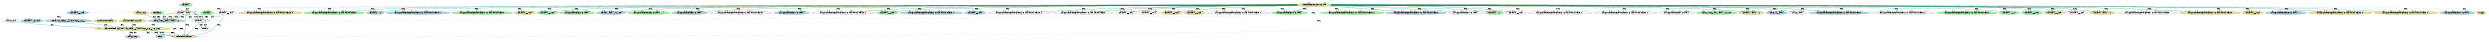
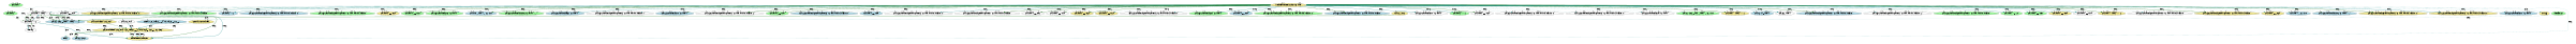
  digraph {
    node [fillcolor=white style=filled]
    edge [arrowhead=dot color=teal style=dashed]
    n1 [label="(Call,data[1] | data[2] << 8)"]
    n2 [label="(Call,data[2] << 8)"]
    n3 [fillcolor=lightblue label="(Call,op->jump = data[1] | data[2] << 8)"]
    n4 [fillcolor=khaki label="(MethodReturn,static int)"]
    n5 [label="(Literal,8)"]
    n6 [fillcolor=khaki label="(Call,r_strbuf_setf (&op->esil, \"1,pc,-,0xff,sp,+,=[2],0x%04x,pc,=,2,sp,-=\", op->jump))"]
    n7 [fillcolor=lightblue label="(Block,)"]
    n8 [fillcolor=khaki label="(MethodParameterIn,const ut8 *data)"]
    n9 [label="(Call,data[0] == 0x49)"]
    n10 [fillcolor=khaki label="(Call,_6502_anal_esil_get_addr_pattern2 (op, data, addrbuf, buffsize, 'x'))"]
    n11 [fillcolor=palegreen label="(Call,_6502_anal_esil_get_addr_pattern1 (op, data, addrbuf, buffsize))"]
    n12 [fillcolor=lightblue label="(Call,data[2] << 8)"]
    n13 [fillcolor=lightblue label="(Call,_6502_anal_esil_get_addr_pattern3 (op, data, addrbuf, buffsize, 'x'))"]
    n14 [fillcolor=palegreen label="(Call,_6502_anal_esil_get_addr_pattern1 (op, data, addrbuf, buffsize))"]
    n15 [fillcolor=khaki label="(Call,data[0] == 0xc9)"]
    n16 [fillcolor=palegreen label="(Call,data[0] == 0xc0)"]
    n17 [fillcolor=palegreen label="(Call,_6502_anal_esil_pop (op, data[0]))"]
    n18 [fillcolor=lightblue label="(Call,addr + data[1] + op->size)"]
    n19 [fillcolor=palegreen label="(Call,_6502_anal_esil_inc_reg (op, data[0], \"+\"))"]
    n20 [fillcolor=lightblue label="(Call,_6502_anal_esil_flags (op, data[0]))"]
    n21 [label="(Call,_6502_anal_esil_get_addr_pattern3 (op, data, addrbuf, buffsize, 0))"]
    n22 [fillcolor=lightblue label="(Call,_6502_anal_esil_mov (op, data[0]))"]
    n23 [label="(Call,_6502_anal_esil_get_addr_pattern2 (op, data, addrbuf, buffsize, 'y'))"]
    n24 [fillcolor=palegreen label="(Call,data[0] == 0xa0)"]
    n25 [fillcolor=lightblue label="(Call,_6502_anal_esil_get_addr_pattern3 (op, data, addrbuf, buffsize, 0))"]
    n26 [fillcolor=lightblue label="(Call,data[0] == 0xa9)"]
    n27 [label="(Call,_6502_anal_esil_get_addr_pattern3 (op, data, addrbuf, buffsize, 'x'))"]
    n28 [label="(Call,_6502_anal_esil_get_addr_pattern1 (op, data, addrbuf, buffsize))"]
    n29 [label="(Call,data[0] == 0xa2)"]
    n30 [label="(Call,data[0] == 0x4a)"]
    n31 [fillcolor=khaki label="(Call,data[0] == 0x6a)"]
    n32 [fillcolor=khaki label="(Call,data[0] == 0x29)"]
    n33 [label="(Call,_6502_anal_esil_get_addr_pattern3 (op, data, addrbuf, buffsize, 0))"]
    n34 [fillcolor=palegreen label="(Call,_6502_anal_esil_push (op, data[0]))"]
    n35 [fillcolor=lightblue label="(Call,data[0] == 0x0a)"]
    n36 [fillcolor=palegreen label="(Call,_6502_anal_esil_get_addr_pattern2 (op, data, addrbuf, buffsize, 'x'))"]
    n37 [fillcolor=lightblue label="(Call,_6502_anal_esil_get_addr_pattern1 (op, data, addrbuf, buffsize))"]
    n38 [label="(Call,_6502_anal_esil_mov (op, data[0]))"]
    n39 [fillcolor=palegreen label="(Call,data[2] << 8)"]
    n40 [label="(Call,data[0] == 0x2a)"]
    n41 [label="(Call,_6502_anal_esil_get_addr_pattern2 (op, data, addrbuf, buffsize, 'x'))"]
    n42 [label="(Call,_6502_anal_esil_get_addr_pattern2 (op, data, addrbuf, buffsize, 'x'))"]
    n43 [label="(Call,_6502_anal_esil_ccall (op, data[0]))"]
    n44 [fillcolor=palegreen label="(Call,op->jump = addr + data[1] + op->size)"]
    n45 [fillcolor=khaki label="(Call,data[1] | data[2] << 8)"]
    n46 [fillcolor=lightblue label="(Call,op->id = data[0])"]
    n47 [label="(Call,256 - data[1])"]
    n48 [fillcolor=lightblue label="(Call,_6502_anal_esil_get_addr_pattern1 (op, data, addrbuf, buffsize))"]
    n49 [label="(Call,_6502_anal_esil_get_addr_pattern2 (op, data, addrbuf, buffsize, 'y'))"]
    n50 [fillcolor=palegreen label="(Call,_6502_anal_esil_get_addr_pattern1 (op, data, addrbuf, buffsize))"]
    n51 [fillcolor=palegreen label="(Call,data[1] <= 127)"]
    n52 [fillcolor=palegreen label="(Call,data[0] == 0xe0)"]
    n53 [fillcolor=khaki label="(Call,data[0] == 0xe9)"]
    n54 [label="(Call,data[0] == 0x09)"]
    n55 [fillcolor=khaki label="(Call,data[1] | data[2] << 8)"]
    n56 [label="(Call,_6502_anal_esil_get_addr_pattern1 (op, data, addrbuf, buffsize))"]
    n57 [fillcolor=khaki label="(Call,_6502_anal_esil_get_addr_pattern1 (op, data, addrbuf, buffsize))"]
    n58 [fillcolor=khaki label="(Call,data[0] == 0x69)"]
    n59 [fillcolor=lightblue label="(Call,data[1] + op->size)"]
    n60 [fillcolor=lightblue label="(Call,_6502_anal_esil_inc_reg (op, data[0], \"-\"))"]
    n61 [fillcolor=khaki label="(Call,_6502_anal_esil_get_addr_pattern2 (op, data, addrbuf, buffsize, 'x'))"]
    n62 [fillcolor=khaki label="(Call,_6502_anal_esil_get_addr_pattern2 (op, data, addrbuf, buffsize, 'x'))"]
    n63 [fillcolor=lightblue label="(Call,_6502_anal_esil_mov (op, data[0]))"]
    1000263 [fillcolor=khaki]
    n65 [fillcolor=lightblue label="(Call,op->jump)"]
    n66 [fillcolor=palegreen label="(Call,data[1])"]
    n67 [fillcolor=palegreen label="(Identifier,op)"]
    n68 [fillcolor=khaki label="(Call,op->jump)"]
    n69 [fillcolor=palegreen label="(Call,data[2])"]
    n70 [fillcolor=lightblue label="(Literal,\"1,pc,-,0xff,sp,+,=[2],0x%04x,pc,=,2,sp,-=\")"]
    n71 [fillcolor=khaki label="(ControlStructure,break;)"]
    n72 [fillcolor=khaki label="(Call,r_strbuf_init (&op->esil))"]
    n73 [label="(Call,&op->esil)"]
    n1 -> n2 [arrowhead=vee color=darkgreen label="CFG: "]
    n1 -> n3 [color=darkgreen label="AST: " style=bold]
    n1 -> n3 [arrowhead=vee color=darkgreen label="DDG: "]
    n1 -> n3 [color=darkgreen label="DDG: " style=bold]
    n1 -> n4 [label="DDG: " style=bold]
    n1 -> n4 [color=darkgreen label="DDG: " style=bold]
    n2 -> n1 [label="AST: " style=bold]
    n2 -> n1 [arrowhead=tee color=darkgreen label="DDG: "]
    n2 -> n1 [arrowhead=vee color=darkgreen label="DDG: " style=bold]
    n2 -> n4 [arrowhead=tee label="DDG: " style=bold]
    n2 -> n5 [label="CFG: " style=bold]
    n3 -> n1 [arrowhead=tee color=darkgreen label="CFG: " style=bold]
    n3 -> n4 [color=darkgreen label="DDG: "]
    n3 -> n6 [arrowhead=vee label="DDG: "]
    n3 -> n7 [arrowhead=vee label="AST: "]
    n5 -> n2 [color=darkgreen label="AST: "]
    n6 -> n4 [arrowhead=vee label="DDG: " style=bold]
    n6 -> n4 [arrowhead=tee label="DDG: " style=bold]
    n6 -> n4 [arrowhead=vee color=darkgreen label="DDG: " style=bold]
    n6 -> n7 [arrowhead=tee color=darkgreen label="AST: "]
    n6 -> n65 [arrowhead=tee color=darkgreen label="CFG: " style=bold]
    n8 -> n1 [arrowhead=tee label="DDG: "]
    n8 -> n2 [arrowhead=tee label="DDG: "]
    n8 -> n4 [label="DDG: "]
    n8 -> n9 [label="DDG: "]
    n8 -> n10 [arrowhead=vee color=darkgreen label="DDG: "]
    n8 -> n11 [arrowhead=vee label="DDG: " style=bold]
    n8 -> n12 [arrowhead=tee label="DDG: " style=bold]
    n8 -> n13 [arrowhead=tee color=darkgreen label="DDG: "]
    n8 -> n14 [arrowhead=vee color=darkgreen label="DDG: "]
    n8 -> n15 [arrowhead=vee color=darkgreen label="DDG: "]
    n8 -> n16 [arrowhead=tee color=darkgreen label="DDG: " style=bold]
    n8 -> n17 [label="DDG: "]
    n8 -> n18 [arrowhead=vee color=darkgreen label="DDG: " style=bold]
    n8 -> n19 [arrowhead=tee color=darkgreen label="DDG: "]
    n8 -> n20 [label="DDG: " style=bold]
    n8 -> n21 [label="DDG: "]
    n8 -> n22 [color=darkgreen label="DDG: "]
    n8 -> n23 [arrowhead=vee color=darkgreen label="DDG: " style=bold]
    n8 -> n24 [color=darkgreen label="DDG: " style=bold]
    n8 -> n25 [arrowhead=tee color=darkgreen label="DDG: "]
    n8 -> n26 [arrowhead=vee label="DDG: "]
    n8 -> n27 [arrowhead=tee label="DDG: " style=bold]
    n8 -> n28 [color=darkgreen label="DDG: " style=bold]
    n8 -> n29 [color=darkgreen label="DDG: " style=bold]
    n8 -> n30 [color=darkgreen label="DDG: "]
    n8 -> n31 [color=darkgreen label="DDG: " style=bold]
    n8 -> n32 [label="DDG: "]
    n8 -> n33 [label="DDG: "]
    n8 -> n34 [arrowhead=tee label="DDG: " style=bold]
-   n8 -> n35 [label="DDG: "]
+   n8 -> n35 [label="DDG: " style=bold]
    n8 -> n36 [arrowhead=tee color=darkgreen label="DDG: "]
    n8 -> n37 [color=darkgreen label="DDG: " style=bold]
    n8 -> n38 [arrowhead=tee label="DDG: " style=bold]
    n8 -> n39 [label="DDG: " style=bold]
    n8 -> n40 [color=darkgreen label="DDG: " style=bold]
    n8 -> n41 [label="DDG: "]
    n8 -> n42 [arrowhead=tee label="DDG: "]
    n8 -> n43 [label="DDG: "]
    n8 -> n44 [arrowhead=tee label="DDG: "]
    n8 -> n45 [color=darkgreen label="DDG: " style=bold]
    n8 -> n46 [label="DDG: "]
    n8 -> n47 [arrowhead=vee label="DDG: " style=bold]
    n8 -> n48 [arrowhead=vee color=darkgreen label="DDG: " style=bold]
    n8 -> n49 [label="DDG: "]
    n8 -> n50 [arrowhead=tee color=darkgreen label="DDG: "]
    n8 -> n51 [label="DDG: " style=bold]
    n8 -> n52 [label="DDG: "]
    n8 -> n53 [arrowhead=tee label="DDG: " style=bold]
    n8 -> n54 [arrowhead=vee label="DDG: " style=bold]
    n8 -> n55 [arrowhead=vee color=darkgreen label="DDG: " style=bold]
    n8 -> n56 [label="DDG: "]
    n8 -> n57 [color=darkgreen label="DDG: " style=bold]
    n8 -> n58 [label="DDG: "]
-   n35 -> n59 [arrowhead=tee color=darkgreen label="DDG: "]
+   n8 -> n59 [arrowhead=tee color=darkgreen label="DDG: "]
    n8 -> n60 [arrowhead=tee color=darkgreen label="DDG: "]
    n8 -> n61 [arrowhead=vee color=darkgreen label="DDG: " style=bold]
    n8 -> n62 [label="DDG: " style=bold]
    n8 -> n63 [arrowhead=vee label="DDG: "]
    n8 -> 1000263 [label="AST: "]
    n65 -> n6 [arrowhead=tee label="AST: "]
    n66 -> n1 [arrowhead=vee color=darkgreen label="AST: "]
    n67 -> n3 [arrowhead=vee label="CFG: "]
    n68 -> n3 [color=darkgreen label="AST: " style=bold]
    n69 -> n2 [arrowhead=tee color=darkgreen label="AST: "]
    n70 -> n6 [arrowhead=vee label="AST: " style=bold]
    n71 -> n6 [arrowhead=vee color=darkgreen label="CFG: "]
    n72 -> n6 [arrowhead=vee color=darkgreen label="DDG: " style=bold]
    n73 -> n6 [label="AST: " style=bold]
  }
